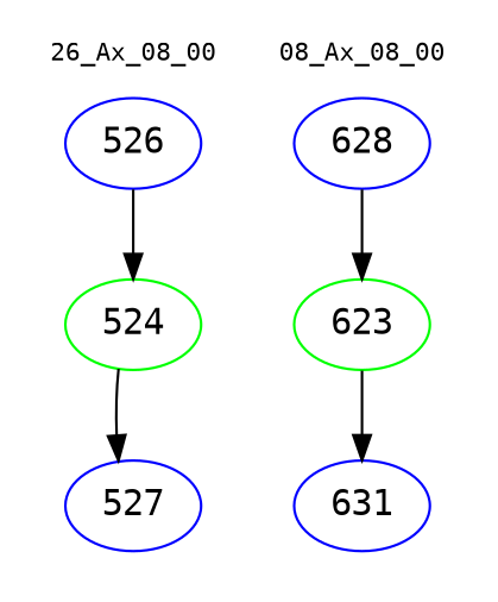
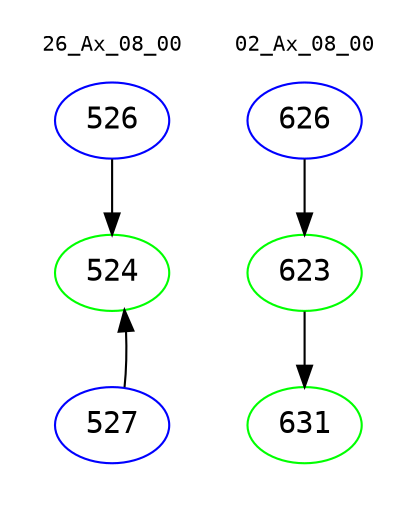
  digraph {
    fontname="DejaVu Sans Mono"
    node [color=blue fontname="DejaVu Sans Mono"]
    edge [color=black fontname="DejaVu Sans Mono"]
    n1 [label=526]
    n2 [color=green label=524]
    n3 [label=527]
-   n4 [label=628]
+   n4 [label=626]
    n5 [color=green label=623]
-   n6 [label=631]
+   n6 [color=green label=631]
    subgraph cluster_1 {
      color=white
      fontsize=10
      label="26_Ax_08_00"
      n1
      n2
      n3
    }
    subgraph cluster_2 {
      color=white
      fontsize=10
-     label="08_Ax_08_00"
+     label="02_Ax_08_00"
      n4
      n5
      n6
    }
    n1 -> n2
-   n2 -> n3
+   n3 -> n2
    n4 -> n5
    n5 -> n6
  }
